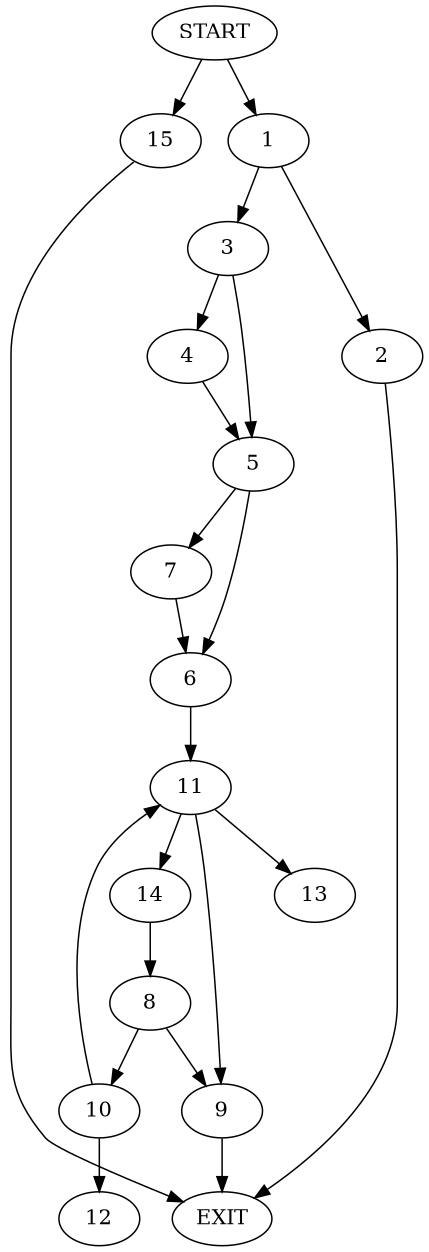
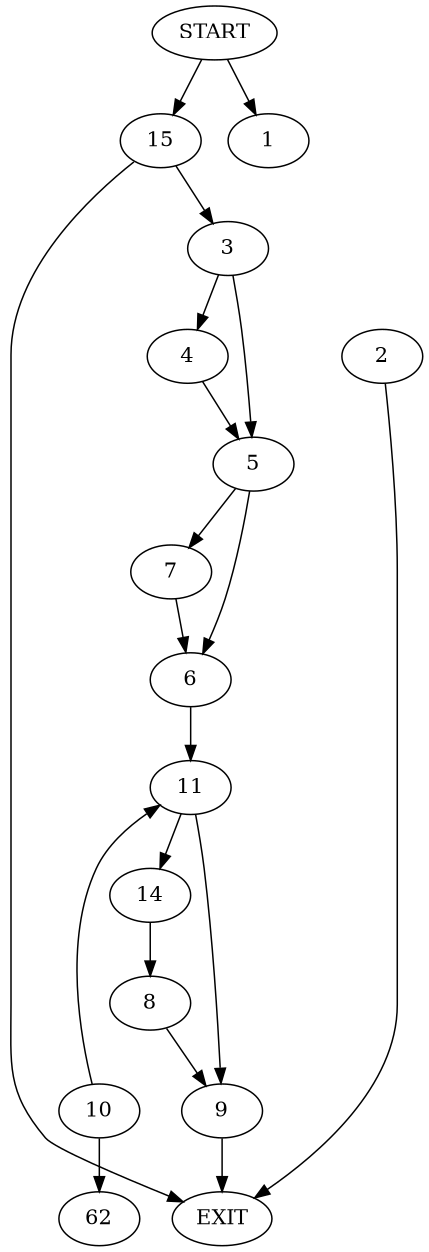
  digraph {
    n1 [label=START]
    1
    15
    2
    3
    n6 [label=EXIT]
    4
    5
    6
    7
    11
    8
    9
    10
-   12
-   13
+   12 [label=62]
    14
    n1 -> 1
    n1 -> 15
-   1 -> 2
-   1 -> 3
+   15 -> 3
    15 -> n6
    2 -> n6
    3 -> 4
    3 -> 5
    4 -> 5
    5 -> 6
    5 -> 7
    6 -> 11
    7 -> 6
    11 -> 9
-   11 -> 13
    11 -> 14
    8 -> 9
-   8 -> 10
    9 -> n6
    10 -> 11
    10 -> 12
    14 -> 8
  }
